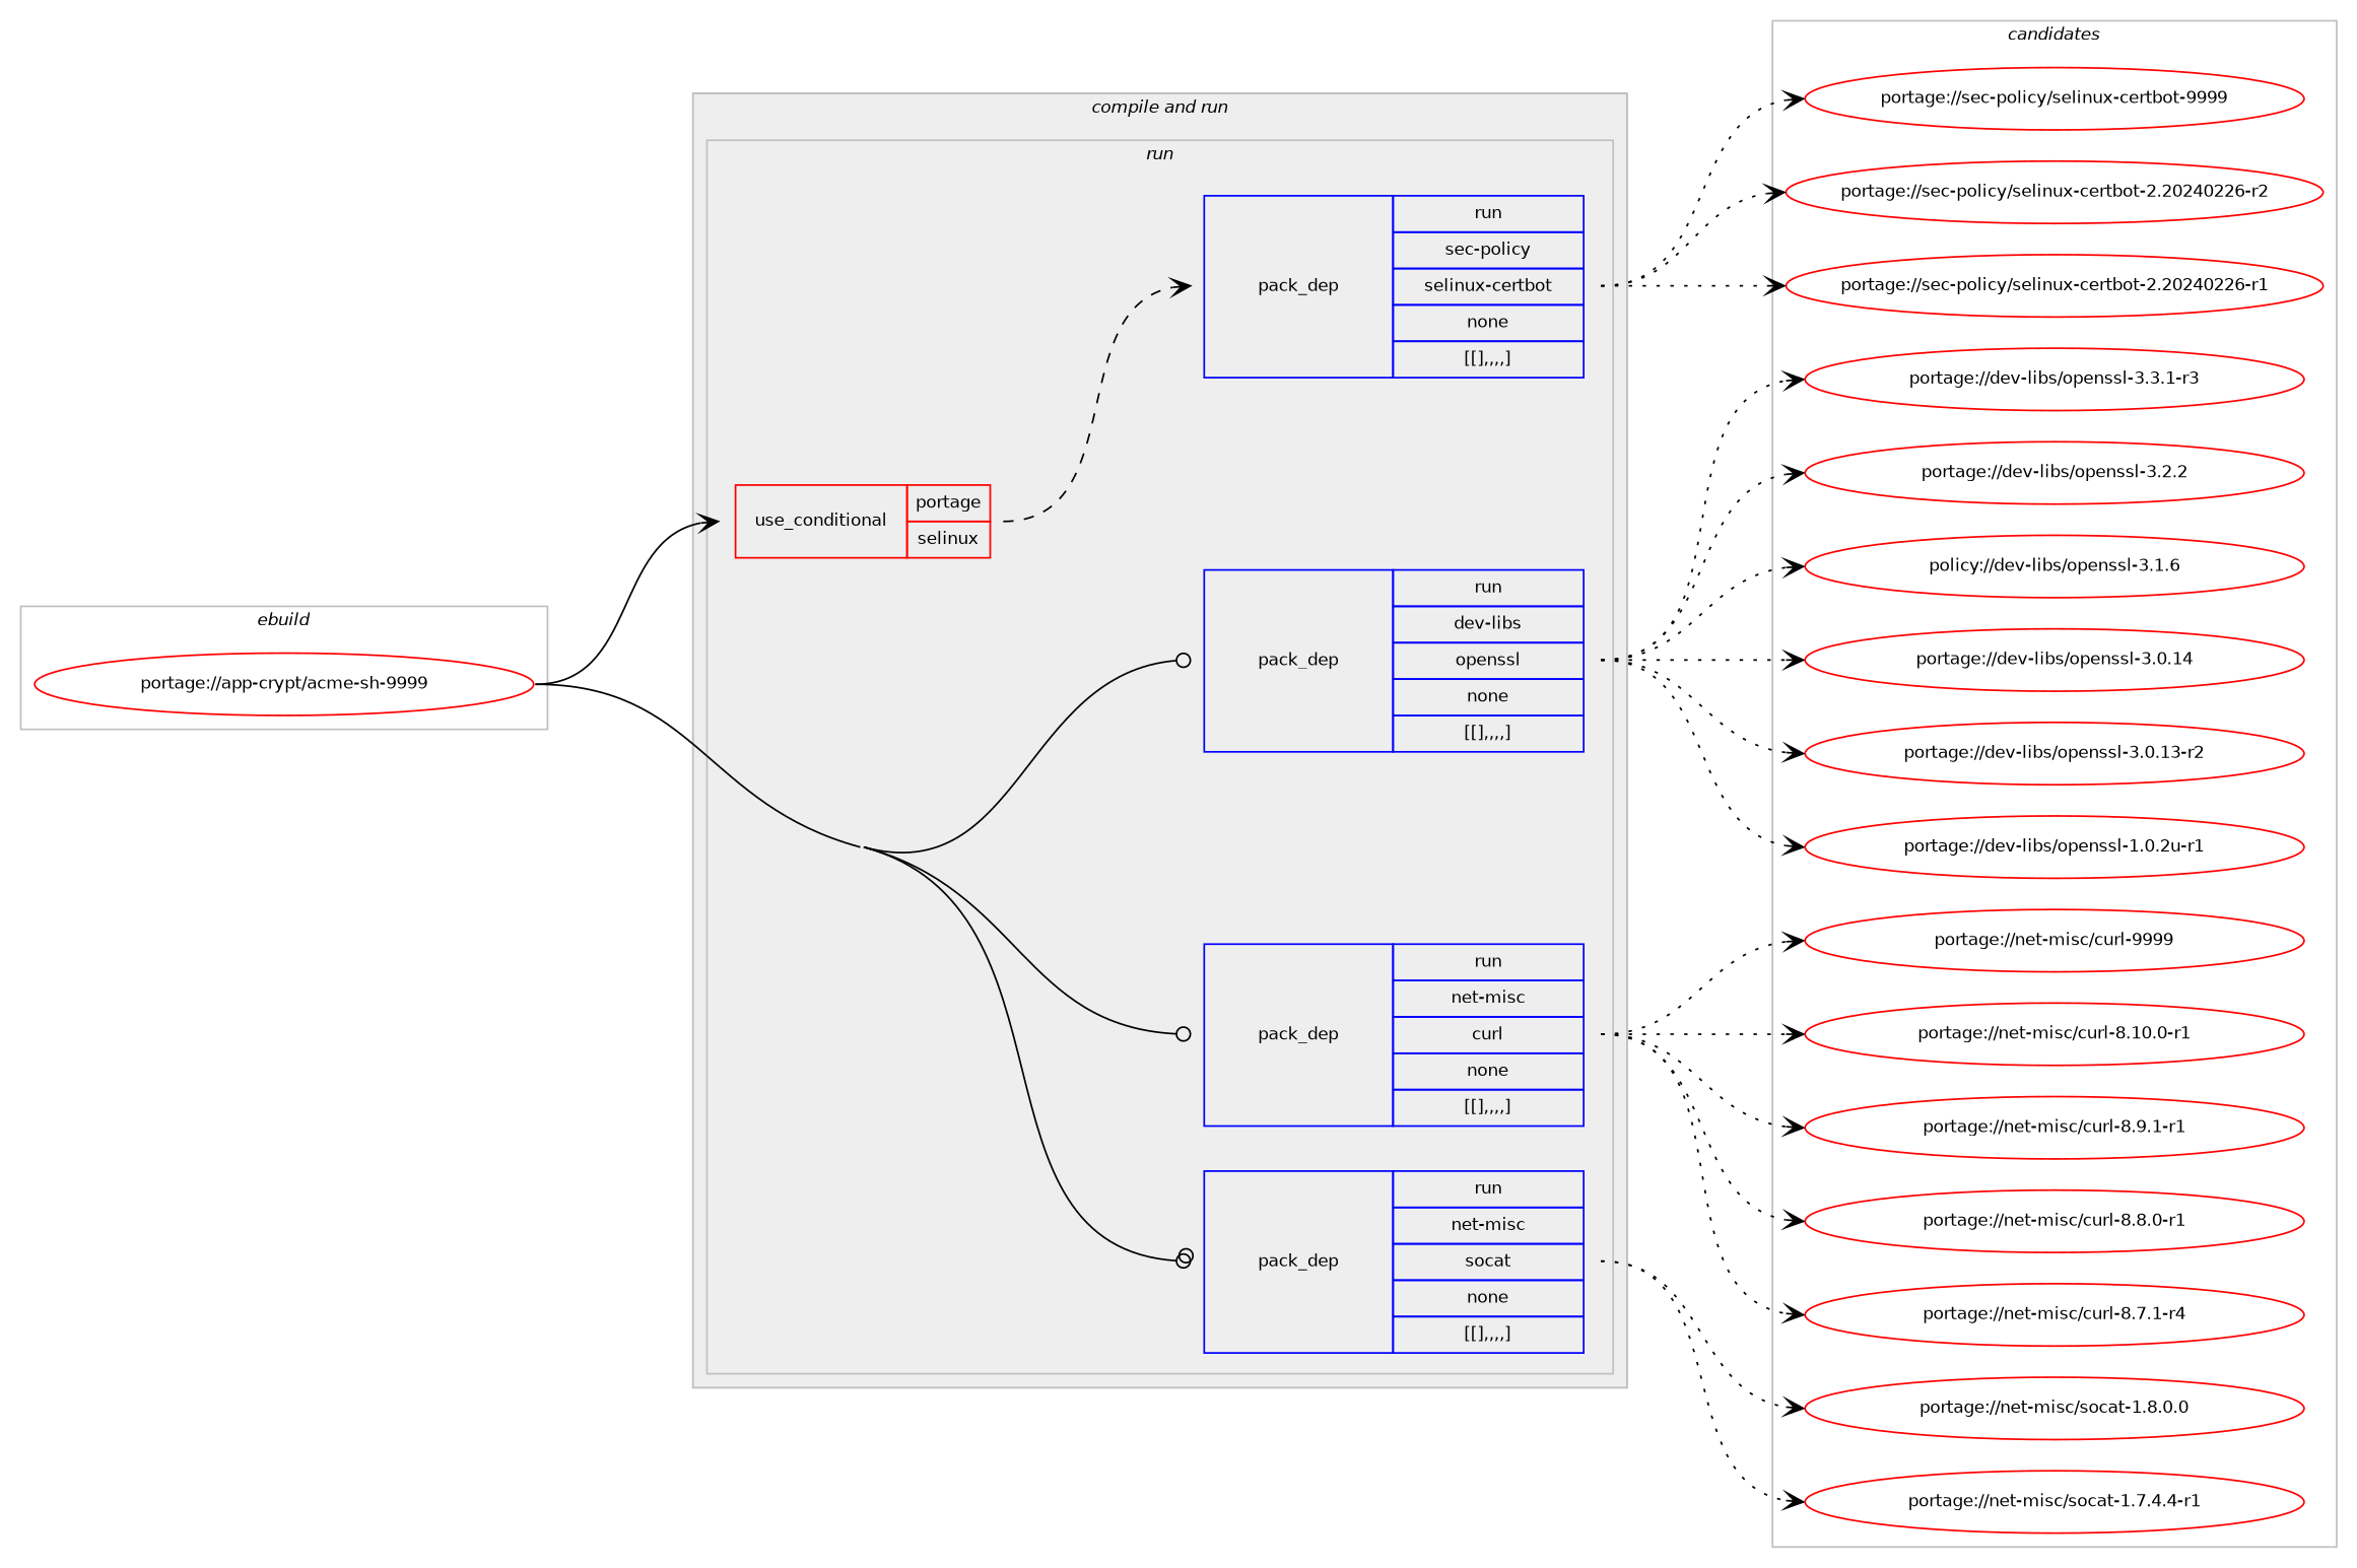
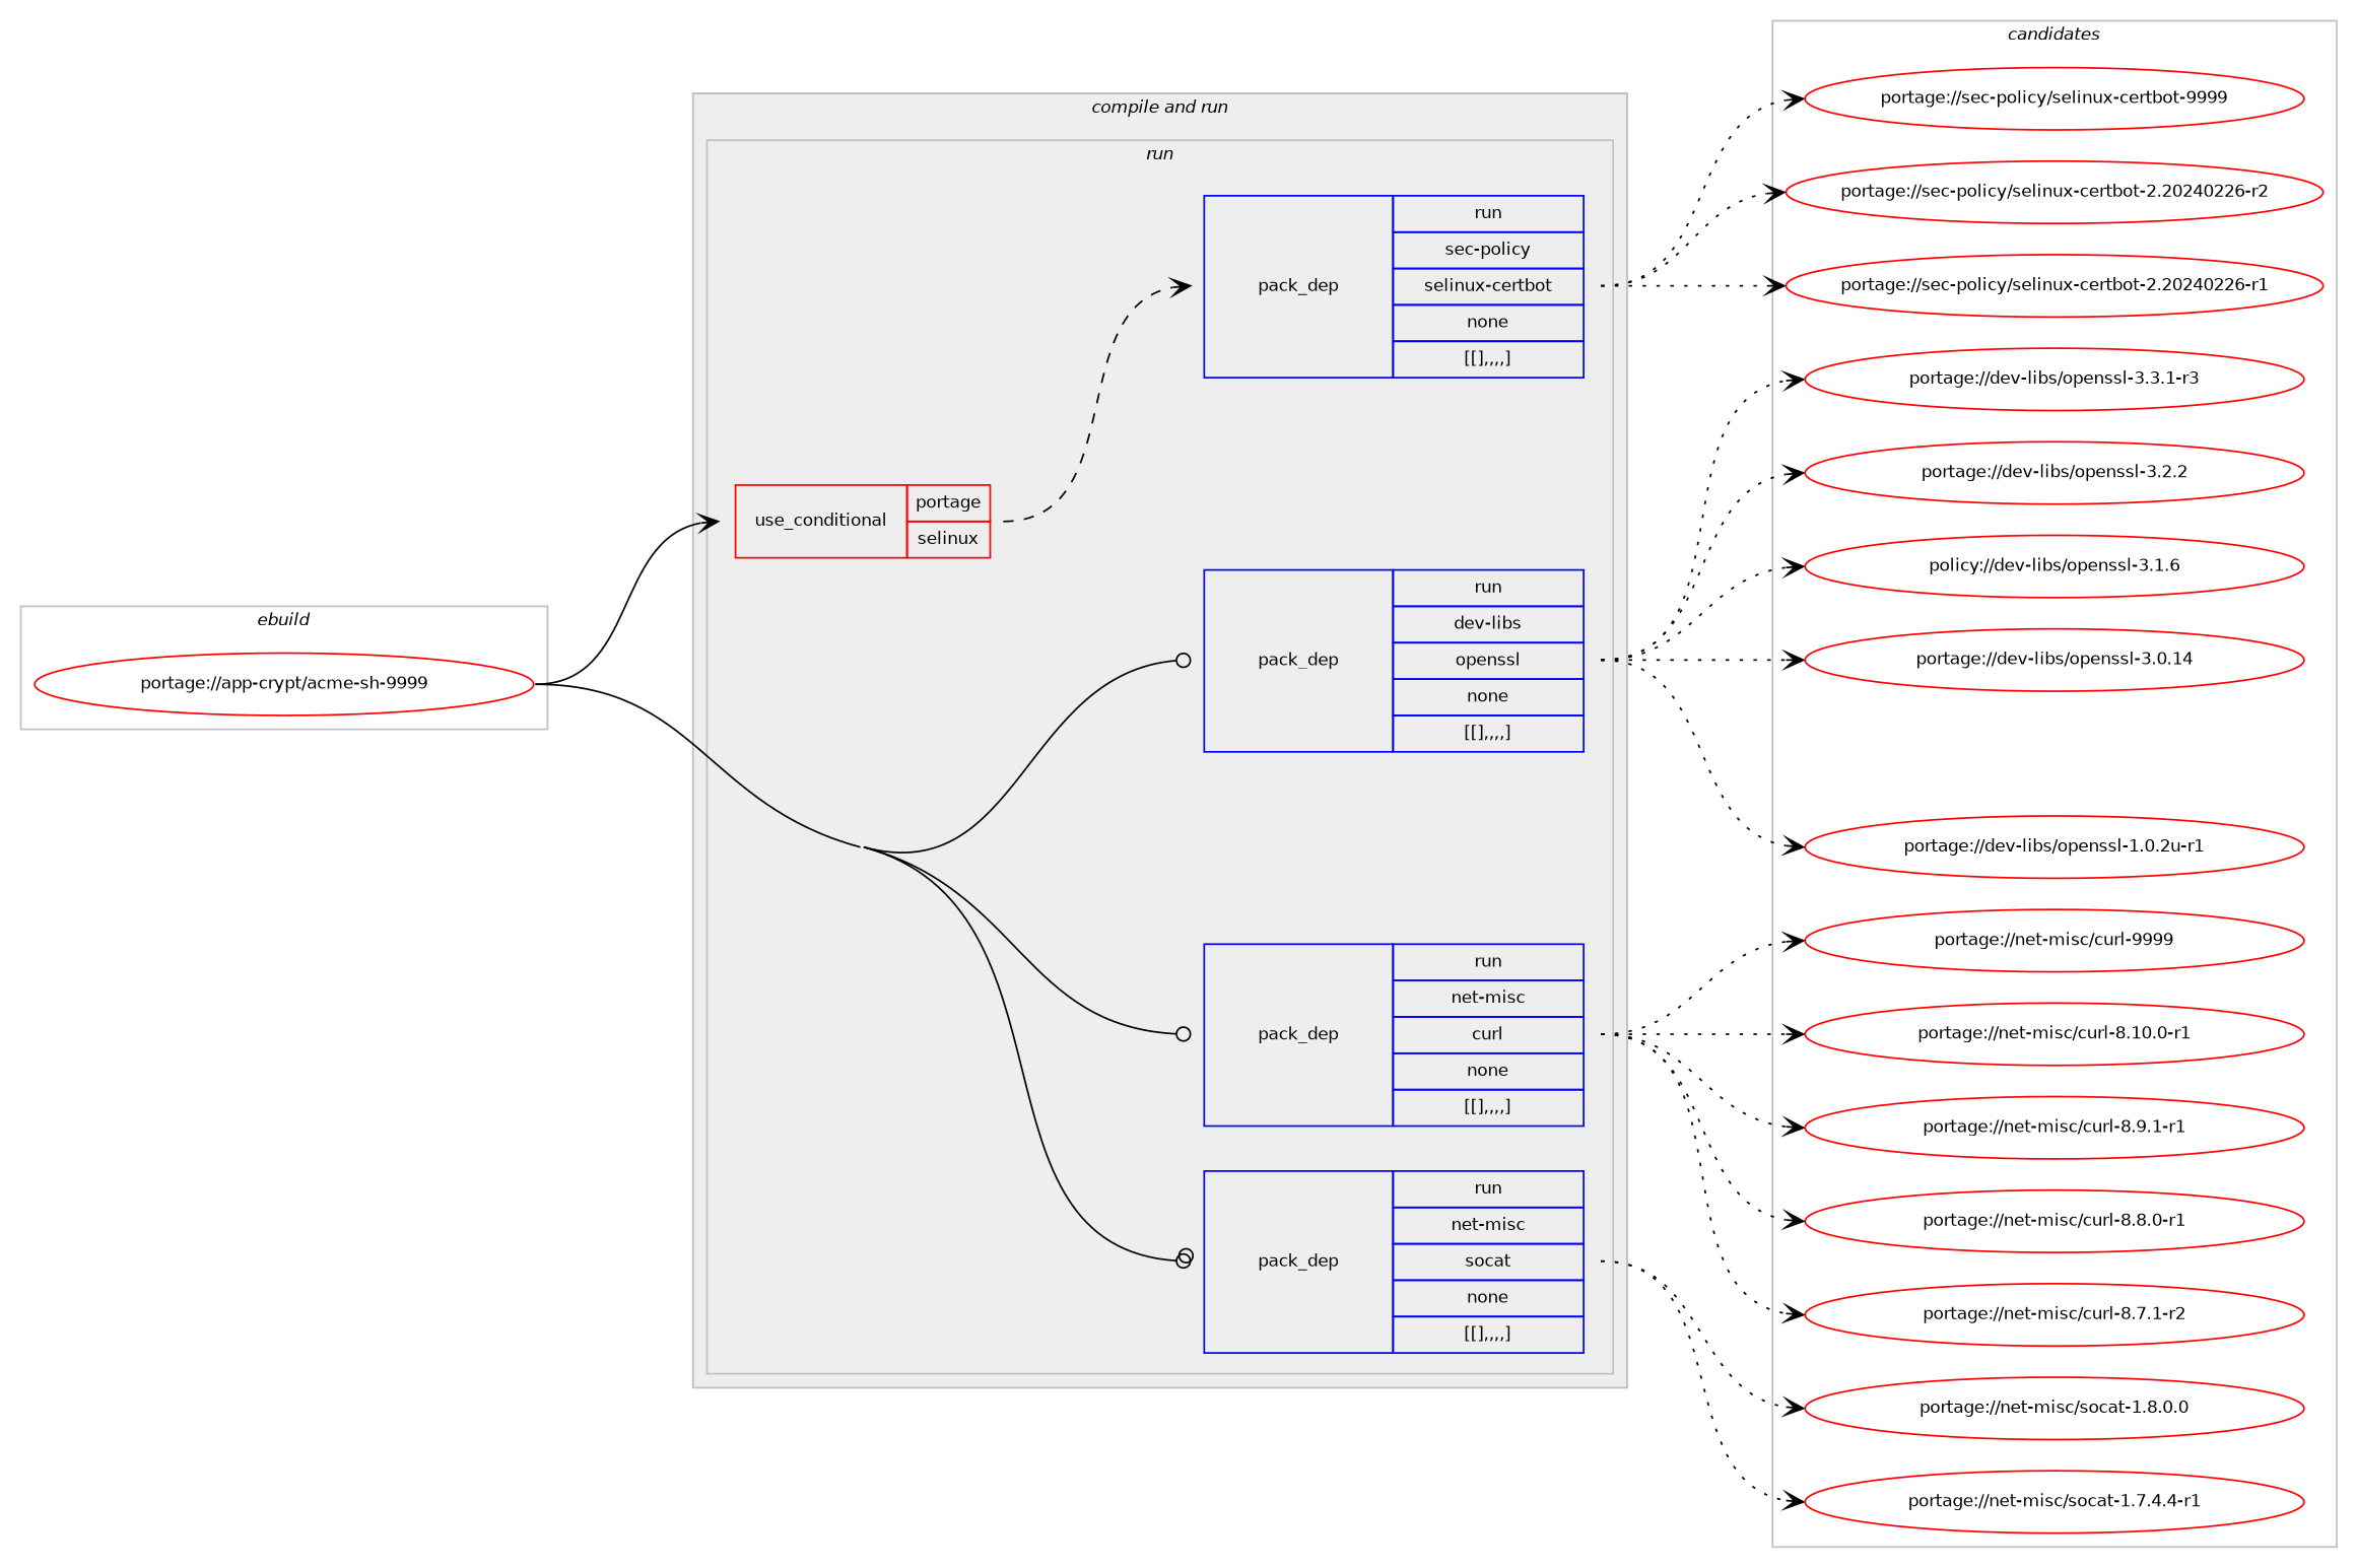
  digraph {
    compound=true
    concentrate=true
    fontname=Helvetica
    fontsize=10
    newrank=true
    rankdir=LR
    ranksep=1.5
    node [color=red fontname=Helvetica fontsize=10]
    edge [arrowhead=vee headport=w style=dotted tailport=e weight=100]
    n1 [label="portage://app-crypt/acme-sh-9999" width=4]
    n2 [color=blue label=<<TABLE BORDER="0" CELLBORDER="1" CELLSPACING="0" CELLPADDING="4" WIDTH="220"><TR><TD ROWSPAN="6" CELLPADDING="30">pack_dep</TD></TR><TR><TD WIDTH="110">run</TD></TR><TR><TD>sec-policy</TD></TR><TR><TD>selinux-certbot</TD></TR><TR><TD>none</TD></TR><TR><TD>[[],,,,]</TD></TR></TABLE>> shape=none]
    n3 [label=<<TABLE BORDER="0" CELLBORDER="1" CELLSPACING="0" CELLPADDING="4"><TR><TD ROWSPAN="3" CELLPADDING="10">use_conditional</TD></TR><TR><TD>portage</TD></TR><TR><TD>selinux</TD></TR></TABLE>> shape=none]
    n4 [color=blue label=<<TABLE BORDER="0" CELLBORDER="1" CELLSPACING="0" CELLPADDING="4" WIDTH="220"><TR><TD ROWSPAN="6" CELLPADDING="30">pack_dep</TD></TR><TR><TD WIDTH="110">run</TD></TR><TR><TD>dev-libs</TD></TR><TR><TD>openssl</TD></TR><TR><TD>none</TD></TR><TR><TD>[[],,,,]</TD></TR></TABLE>> shape=none]
    n5 [color=blue label=<<TABLE BORDER="0" CELLBORDER="1" CELLSPACING="0" CELLPADDING="4" WIDTH="220"><TR><TD ROWSPAN="6" CELLPADDING="30">pack_dep</TD></TR><TR><TD WIDTH="110">run</TD></TR><TR><TD>net-misc</TD></TR><TR><TD>curl</TD></TR><TR><TD>none</TD></TR><TR><TD>[[],,,,]</TD></TR></TABLE>> shape=none]
    n6 [color=blue label=<<TABLE BORDER="0" CELLBORDER="1" CELLSPACING="0" CELLPADDING="4" WIDTH="220"><TR><TD ROWSPAN="6" CELLPADDING="30">pack_dep</TD></TR><TR><TD WIDTH="110">run</TD></TR><TR><TD>net-misc</TD></TR><TR><TD>socat</TD></TR><TR><TD>none</TD></TR><TR><TD>[[],,,,]</TD></TR></TABLE>> shape=none]
    n7 [label="portage://sec-policy/selinux-certbot-9999" width=4]
    n8 [label="portage://sec-policy/selinux-certbot-2.20240226-r2" width=4]
    n9 [label="portage://sec-policy/selinux-certbot-2.20240226-r1" width=4]
    n10 [label="portage://dev-libs/openssl-3.3.1-r3" width=4]
    n11 [label="portage://dev-libs/openssl-3.2.2" width=4]
    n12 [label="policy://dev-libs/openssl-3.1.6" width=4]
    n13 [label="portage://dev-libs/openssl-3.0.14" width=4]
-   n14 [label="portage://dev-libs/openssl-3.0.13-r2" width=4]
    n15 [label="portage://dev-libs/openssl-1.0.2u-r1" width=4]
    n16 [label="portage://net-misc/curl-9999" width=4]
    n17 [label="portage://net-misc/curl-8.10.0-r1" width=4]
    n18 [label="portage://net-misc/curl-8.9.1-r1" width=4]
    n19 [label="portage://net-misc/curl-8.8.0-r1" width=4]
-   n20 [label="portage://net-misc/curl-8.7.1-r4" width=4]
+   n20 [label="portage://net-misc/curl-8.7.1-r2" width=4]
    n21 [label="portage://net-misc/socat-1.8.0.0" width=4]
    n22 [label="portage://net-misc/socat-1.7.4.4-r1" width=4]
    subgraph cluster_1 {
      color=gray
      label=<<i>ebuild</i>>
      n1
    }
    subgraph cluster_2 {
      color=gray
      label=<<i>dependencies</i>>
      subgraph cluster_3 {
        color=gray
        fillcolor="#eeeeee"
        label=<<i>compile</i>>
        style=filled
      }
      subgraph cluster_4 {
        color=gray
        fillcolor="#eeeeee"
        label=<<i>compile and run</i>>
        style=filled
      }
      subgraph cluster_5 {
        color=gray
        fillcolor="#eeeeee"
        label=<<i>run</i>>
        style=filled
        subgraph sub_6 {
          color=gray
          fillcolor="#eeeeee"
          label=<<i>run</i>>
          style=filled
          n3
          subgraph sub_7 {
            color=gray
            fillcolor="#eeeeee"
            label=<<i>run</i>>
            style=filled
            n2
          }
        }
        subgraph sub_8 {
          color=gray
          fillcolor="#eeeeee"
          label=<<i>run</i>>
          style=filled
          n4
        }
        subgraph sub_9 {
          color=gray
          fillcolor="#eeeeee"
          label=<<i>run</i>>
          style=filled
          n5
        }
        subgraph sub_10 {
          color=gray
          fillcolor="#eeeeee"
          label=<<i>run</i>>
          style=filled
          n6
        }
      }
    }
    subgraph cluster_11 {
      color=gray
      label=<<i>candidates</i>>
      rank=same
      subgraph sub_12 {
        color=black
        label=<<i>candidates</i>>
        nodesep=1
        rank=same
        n7
        n8
        n9
      }
      subgraph sub_13 {
        color=black
        label=<<i>candidates</i>>
        nodesep=1
        rank=same
        n10
        n11
        n12
        n13
-       n14
        n15
      }
      subgraph sub_14 {
        color=black
        label=<<i>candidates</i>>
        nodesep=1
        rank=same
        n16
        n17
        n18
        n19
        n20
      }
      subgraph sub_15 {
        color=black
        label=<<i>candidates</i>>
        nodesep=1
        rank=same
        n21
        n22
      }
    }
    n1 -> n3 [style=solid weight=20]
    n1 -> n4 [arrowhead=odot style=solid weight=20]
    n1 -> n5 [arrowhead=odot style=solid weight=20]
    n1 -> n6 [arrowhead=odot style=solid weight=20]
    n2 -> n7
    n2 -> n8
    n2 -> n9
    n3 -> n2 [style=dashed weight=20]
    n4 -> n10
    n4 -> n11
    n4 -> n12
    n4 -> n13
-   n4 -> n14
    n4 -> n15
    n5 -> n16
    n5 -> n17
    n5 -> n18
    n5 -> n19
    n5 -> n20
    n6 -> n21
    n6 -> n22
  }
